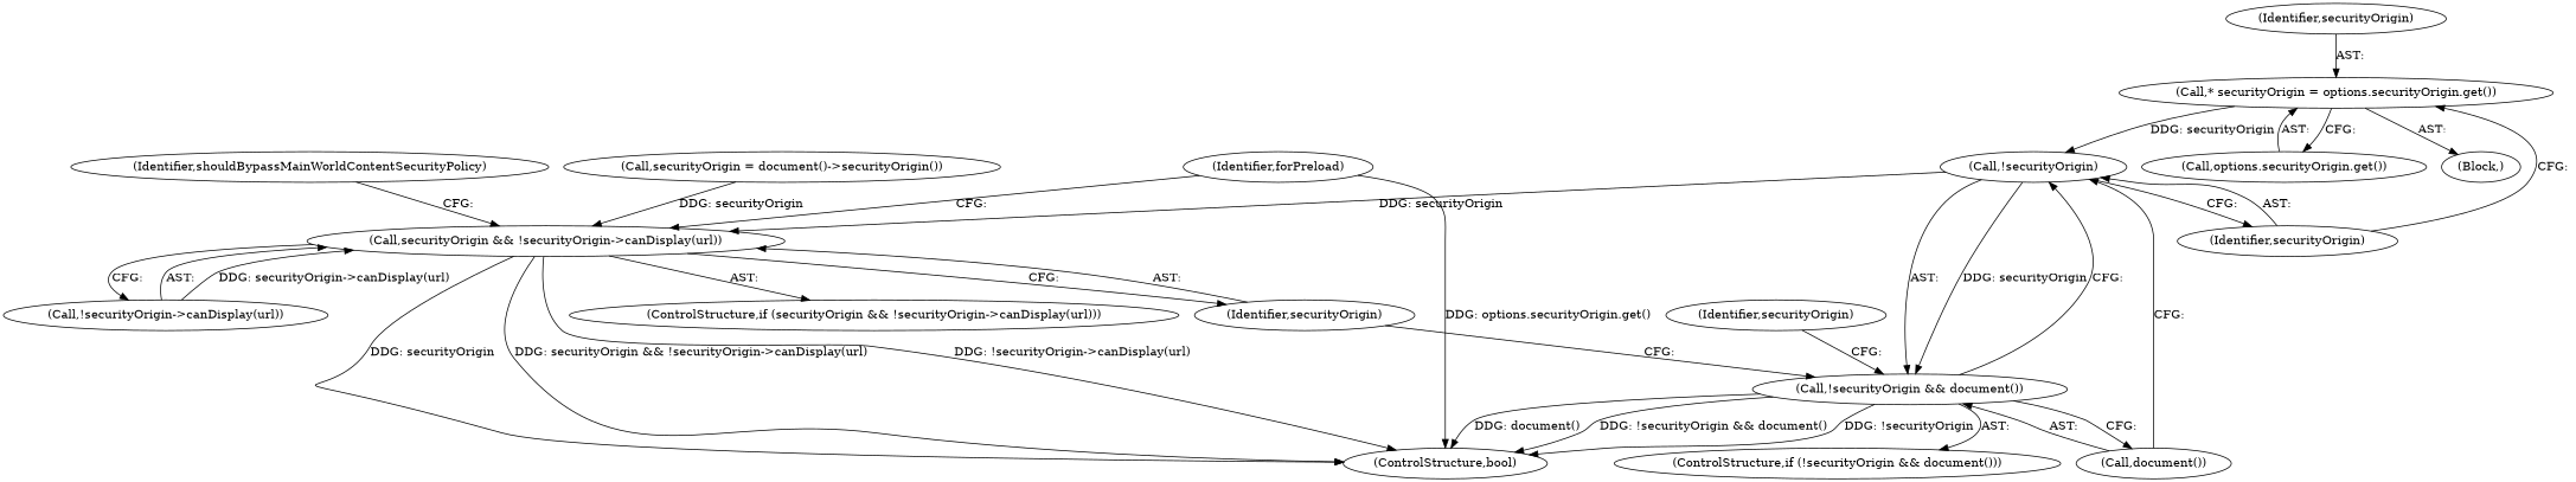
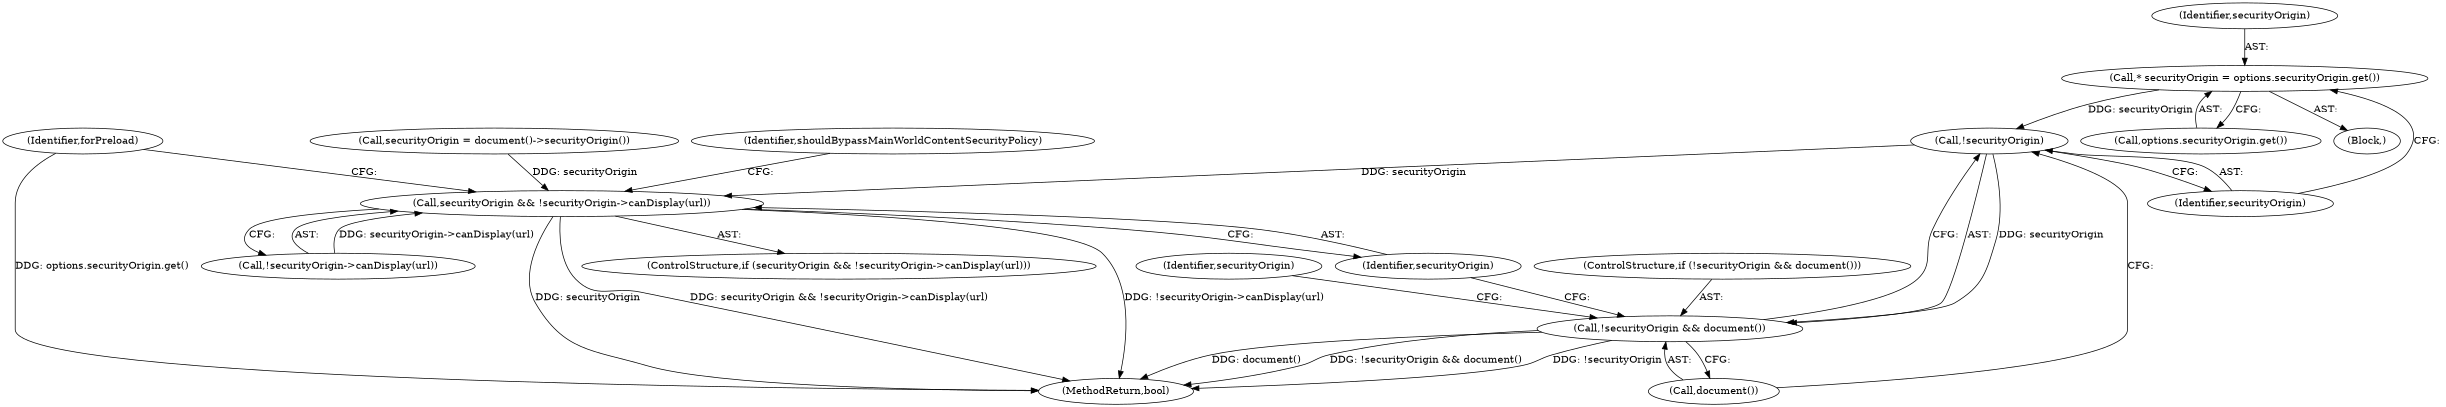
  digraph {
    n1 [label="(Call,* securityOrigin = options.securityOrigin.get())"]
    n2 [label="(Call,!securityOrigin)"]
    n3 [label="(Call,options.securityOrigin.get())"]
    n4 [label="(Block,)"]
    n5 [label="(Call,!securityOrigin && document())"]
    n6 [label="(Call,securityOrigin && !securityOrigin->canDisplay(url))"]
    n7 [label="(Identifier,securityOrigin)"]
-   n8 [label="(ControlStructure,bool)"]
+   n8 [label="(MethodReturn,bool)"]
    n9 [label="(ControlStructure,if (!securityOrigin && document()))"]
    n10 [label="(Call,document())"]
    n11 [label="(ControlStructure,if (securityOrigin && !securityOrigin->canDisplay(url)))"]
    n12 [label="(Call,!securityOrigin->canDisplay(url))"]
    n13 [label="(Identifier,securityOrigin)"]
    n14 [label="(Call,securityOrigin = document()->securityOrigin())"]
    n15 [label="(Identifier,securityOrigin)"]
    n16 [label="(Identifier,shouldBypassMainWorldContentSecurityPolicy)"]
    n17 [label="(Identifier,securityOrigin)"]
    n18 [label="(Identifier,forPreload)"]
    n1 -> n2 [label="DDG: securityOrigin"]
    n1 -> n3 [label="CFG: "]
    n1 -> n4 [label="AST: "]
    n2 -> n5 [label="AST: "]
    n2 -> n5 [label="DDG: securityOrigin"]
    n2 -> n6 [label="DDG: securityOrigin"]
    n2 -> n7 [label="CFG: "]
    n3 -> n1 [label="AST: "]
    n5 -> n2 [label="CFG: "]
    n5 -> n8 [label="DDG: document()"]
    n5 -> n8 [label="DDG: !securityOrigin && document()"]
    n5 -> n8 [label="DDG: !securityOrigin"]
-   n5 -> n9 [label="AST: "]
+   n9 -> n5 [label="AST: "]
    n5 -> n10 [label="CFG: "]
    n6 -> n8 [label="DDG: securityOrigin"]
    n6 -> n8 [label="DDG: securityOrigin && !securityOrigin->canDisplay(url)"]
    n6 -> n8 [label="DDG: !securityOrigin->canDisplay(url)"]
    n6 -> n11 [label="AST: "]
    n6 -> n12 [label="CFG: "]
    n6 -> n13 [label="CFG: "]
    n7 -> n1 [label="CFG: "]
    n7 -> n2 [label="AST: "]
    n10 -> n2 [label="CFG: "]
    n10 -> n5 [label="AST: "]
    n12 -> n6 [label="AST: "]
    n12 -> n6 [label="DDG: securityOrigin->canDisplay(url)"]
    n13 -> n5 [label="CFG: "]
    n13 -> n6 [label="AST: "]
    n14 -> n6 [label="DDG: securityOrigin"]
    n15 -> n1 [label="AST: "]
    n16 -> n6 [label="CFG: "]
    n17 -> n5 [label="CFG: "]
    n18 -> n6 [label="CFG: "]
    n18 -> n8 [label="DDG: options.securityOrigin.get()"]
  }
